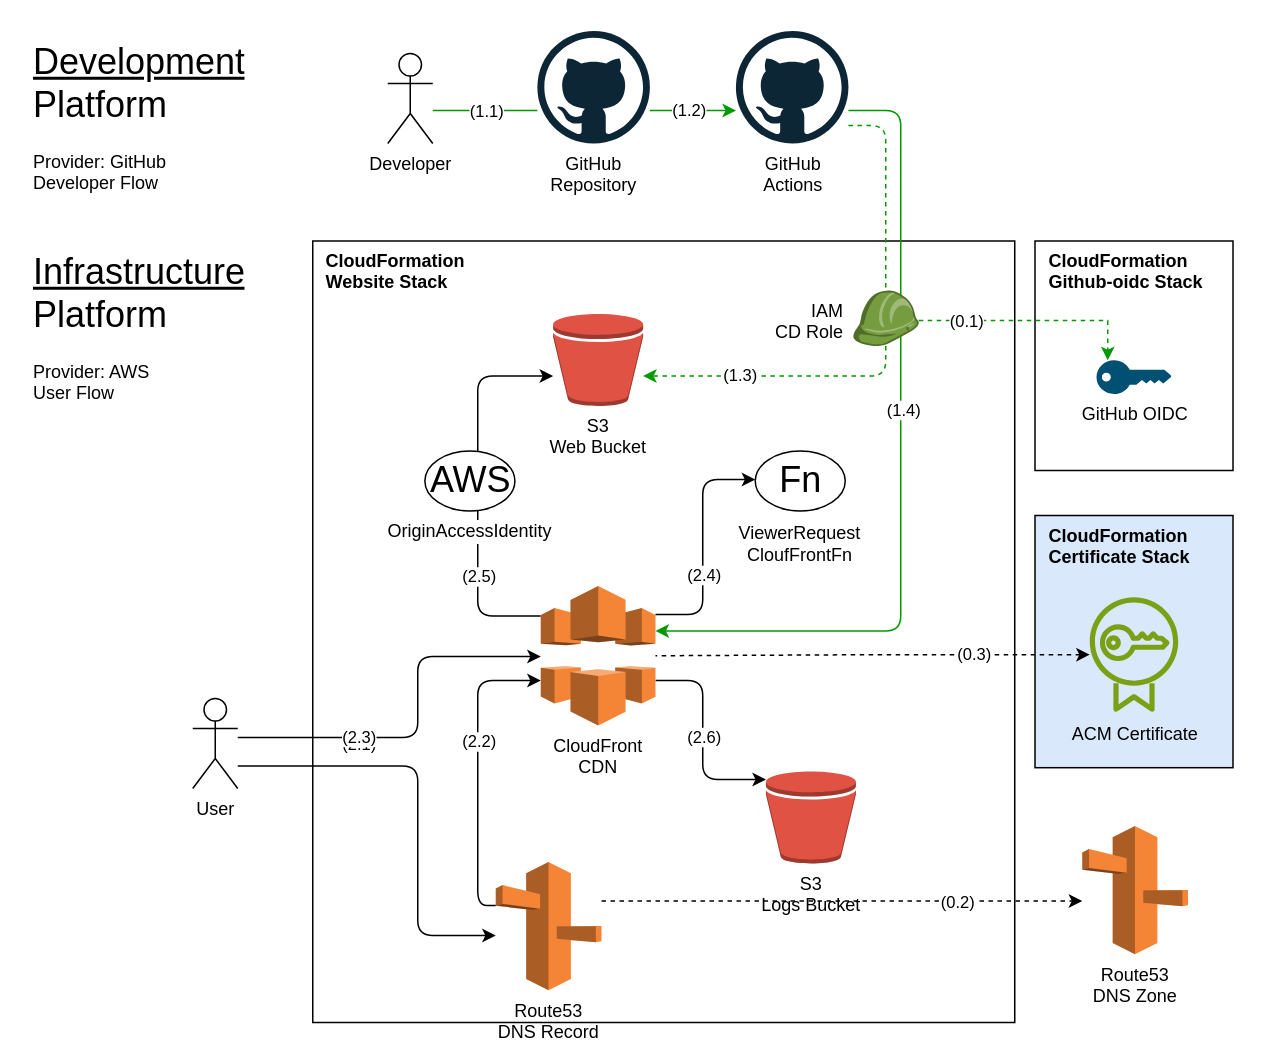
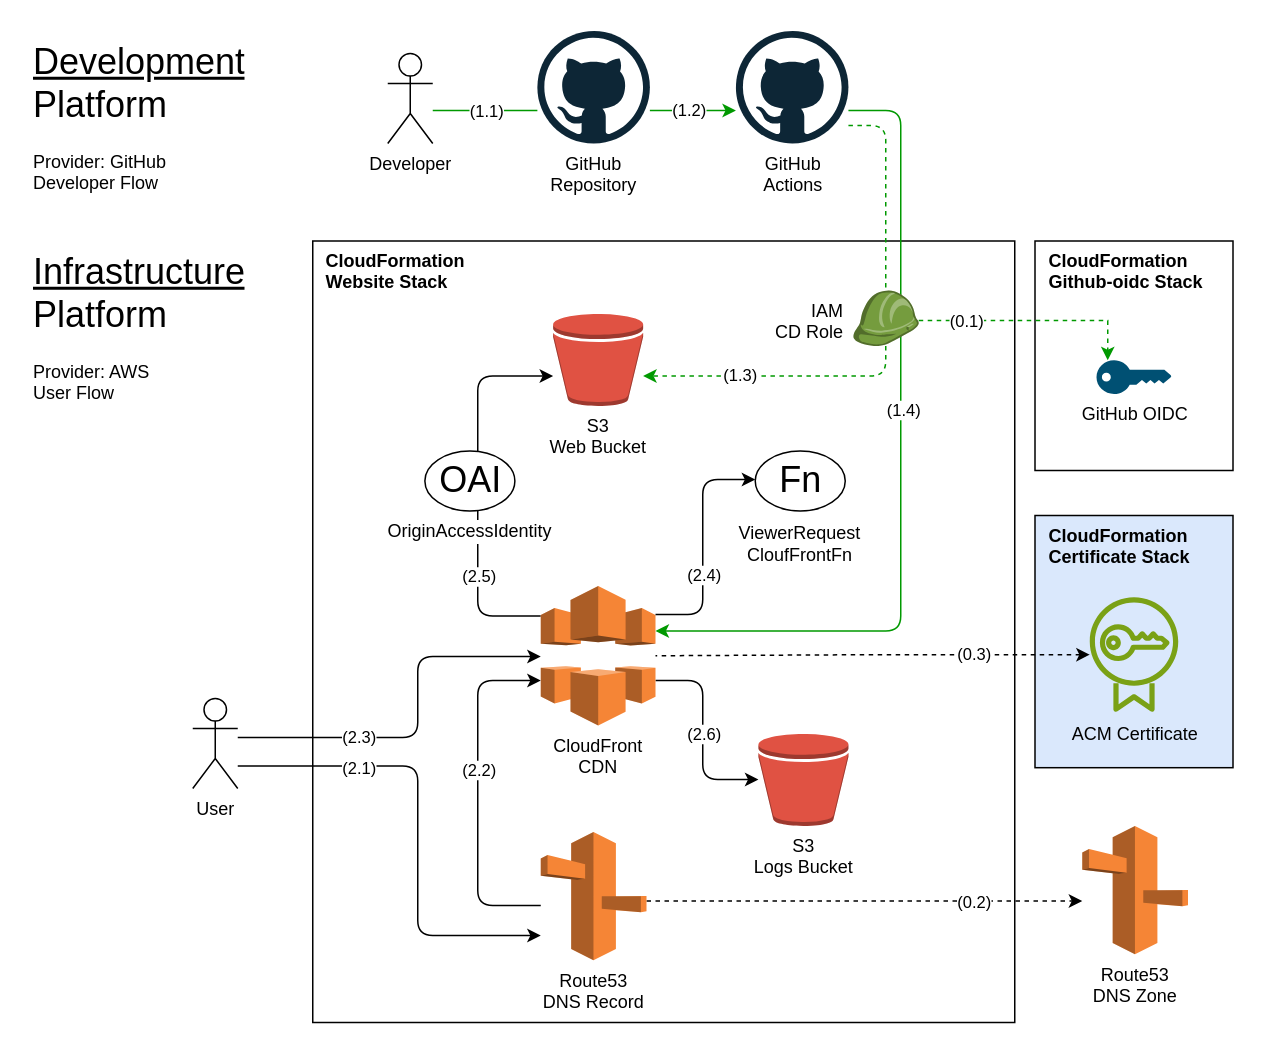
  <mxCell id="0" />
  <mxCell id="1" parent="0" />
  <mxCell id="2" value="CloudFormation&lt;br&gt;Certificate Stack" style="rounded=0;whiteSpace=wrap;html=1;verticalAlign=top;align=left;labelBackgroundColor=none;spacingLeft=7;fontColor=default;fontStyle=1;fillColor=#dae8fc;" parent="1" vertex="1"><mxGeometry x="689.5" y="343" width="132" height="168.13" as="geometry" /></mxCell>
  <mxCell id="3" value="CloudFormation&lt;br&gt;Github-oidc Stack" style="rounded=0;whiteSpace=wrap;html=1;verticalAlign=top;align=left;labelBackgroundColor=none;spacingLeft=7;fontColor=default;fontStyle=1;glass=0;shadow=0;" parent="1" vertex="1"><mxGeometry x="689.5" y="160" width="132" height="153" as="geometry" /></mxCell>
  <mxCell id="4" value="&lt;span style=&quot;&quot;&gt;CloudFormation&lt;/span&gt;&lt;div&gt;&lt;span style=&quot;&quot;&gt;Website Stack&lt;/span&gt;&lt;/div&gt;" style="rounded=0;whiteSpace=wrap;html=1;align=left;verticalAlign=top;labelBackgroundColor=none;labelBorderColor=none;textShadow=0;spacingLeft=7;spacingTop=0;fillColor=default;fontColor=default;fillStyle=auto;gradientColor=none;shadow=0;glass=0;movable=1;resizable=1;rotatable=1;deletable=1;editable=1;locked=0;connectable=1;fontStyle=1" parent="1" vertex="1"><mxGeometry x="208" y="160" width="468" height="521" as="geometry" /></mxCell>
  <mxCell id="5" style="edgeStyle=orthogonalEdgeStyle;rounded=1;orthogonalLoop=1;jettySize=auto;html=1;curved=0;strokeColor=#009900;strokeWidth=1;dashed=1;" parent="1" source="9" target="43" edge="1"><mxGeometry relative="1" as="geometry"><Array as="points"><mxPoint x="590" y="83" /><mxPoint x="590" y="250" /></Array></mxGeometry></mxCell>
  <mxCell id="6" value="(1.3)" style="edgeLabel;html=1;align=center;verticalAlign=middle;resizable=0;points=[];fontColor=default;" vertex="1" connectable="0" parent="5"><mxGeometry x="0.635" y="-1" relative="1" as="geometry"><mxPoint as="offset" /></mxGeometry></mxCell>
  <mxCell id="7" style="edgeStyle=orthogonalEdgeStyle;rounded=1;orthogonalLoop=1;jettySize=auto;html=1;jumpStyle=none;curved=0;strokeColor=#009900;strokeWidth=1;" parent="1" source="9" target="15" edge="1"><mxGeometry relative="1" as="geometry"><Array as="points"><mxPoint x="600" y="73" /><mxPoint x="600" y="420" /></Array></mxGeometry></mxCell>
  <mxCell id="8" value="(1.4)" style="edgeLabel;html=1;align=center;verticalAlign=middle;resizable=0;points=[];fontColor=default;" vertex="1" connectable="0" parent="7"><mxGeometry x="0.373" y="1" relative="1" as="geometry"><mxPoint y="-140" as="offset" /></mxGeometry></mxCell>
  <mxCell id="9" value="GitHub&lt;br&gt;Actions" style="dashed=0;outlineConnect=0;html=1;align=center;labelPosition=center;verticalLabelPosition=bottom;verticalAlign=top;shape=mxgraph.weblogos.github" parent="1" vertex="1"><mxGeometry x="490.12" y="20" width="75" height="75" as="geometry" /></mxCell>
  <mxCell id="10" value="" style="outlineConnect=0;dashed=0;verticalLabelPosition=bottom;verticalAlign=top;align=center;html=1;shape=mxgraph.aws3.role;fillColor=#759C3E;gradientColor=none;labelBackgroundColor=default;" parent="1" vertex="1"><mxGeometry x="568" y="193" width="43.98" height="37" as="geometry" /></mxCell>
  <mxCell id="11" style="edgeStyle=orthogonalEdgeStyle;rounded=1;orthogonalLoop=1;jettySize=auto;html=1;curved=0;strokeColor=default;" parent="1" source="15" target="42" edge="1"><mxGeometry relative="1" as="geometry"><Array as="points"><mxPoint x="468" y="453" /><mxPoint x="468" y="519" /></Array></mxGeometry></mxCell>
  <mxCell id="12" value="(2.6)" style="edgeLabel;html=1;align=center;verticalAlign=middle;resizable=0;points=[];fontColor=default;" vertex="1" connectable="0" parent="11"><mxGeometry x="0.022" y="1" relative="1" as="geometry"><mxPoint x="-1" y="-2" as="offset" /></mxGeometry></mxCell>
  <mxCell id="13" style="edgeStyle=orthogonalEdgeStyle;rounded=1;orthogonalLoop=1;jettySize=auto;html=1;curved=0;strokeColor=default;" parent="1" source="15" target="43" edge="1"><mxGeometry relative="1" as="geometry"><Array as="points"><mxPoint x="318" y="410" /><mxPoint x="318" y="250" /></Array></mxGeometry></mxCell>
  <mxCell id="14" value="(2.5)" style="edgeLabel;html=1;align=center;verticalAlign=middle;resizable=0;points=[];fontColor=default;" vertex="1" connectable="0" parent="13"><mxGeometry x="-0.578" y="-3" relative="1" as="geometry"><mxPoint x="-3" y="-16" as="offset" /></mxGeometry></mxCell>
  <mxCell id="15" value="CloudFront&lt;br&gt;CDN" style="outlineConnect=0;dashed=0;verticalLabelPosition=bottom;verticalAlign=top;align=center;html=1;shape=mxgraph.aws3.cloudfront;fillColor=#F58536;gradientColor=none;" parent="1" vertex="1"><mxGeometry x="360" y="390" width="76.5" height="93" as="geometry" /></mxCell>
  <mxCell id="16" value="Route53&lt;br&gt;DNS Zone" style="outlineConnect=0;dashed=0;verticalLabelPosition=bottom;verticalAlign=top;align=center;html=1;shape=mxgraph.aws3.route_53;fillColor=#F58536;gradientColor=none;" parent="1" vertex="1"><mxGeometry x="721" y="550" width="70.5" height="85.5" as="geometry" /></mxCell>
  <mxCell id="17" value="ACM Certificate" style="sketch=0;outlineConnect=0;fontColor=default;gradientColor=none;fillColor=#7AA116;strokeColor=none;dashed=0;verticalLabelPosition=bottom;verticalAlign=top;align=center;html=1;fontSize=12;fontStyle=0;aspect=fixed;pointerEvents=1;shape=mxgraph.aws4.certificate_manager;" parent="1" vertex="1"><mxGeometry x="726" y="396.75" width="59" height="78" as="geometry" /></mxCell>
  <mxCell id="18" style="edgeStyle=orthogonalEdgeStyle;rounded=1;orthogonalLoop=1;jettySize=auto;html=1;curved=0;strokeColor=default;" parent="1" source="15" target="21" edge="1"><mxGeometry relative="1" as="geometry"><Array as="points"><mxPoint x="468" y="409" /><mxPoint x="468" y="319" /></Array><mxPoint x="436.5" y="393" as="sourcePoint" /></mxGeometry></mxCell>
  <mxCell id="19" value="(2.4)" style="edgeLabel;html=1;align=center;verticalAlign=middle;resizable=0;points=[];fontColor=default;" parent="18" vertex="1" connectable="0"><mxGeometry x="-0.404" y="1" relative="1" as="geometry"><mxPoint x="1" y="-11" as="offset" /></mxGeometry></mxCell>
  <mxCell id="20" value="" style="group" parent="1" vertex="1" connectable="0"><mxGeometry x="498" y="300" width="94" height="95" as="geometry" /></mxCell>
  <mxCell id="21" value="Fn" style="shape=mxgraph.electrical.abstract.function;html=1;shadow=0;dashed=0;align=center;strokeWidth=1;fontSize=24;fontColor=default;" parent="20" vertex="1"><mxGeometry x="5" width="60" height="40" as="geometry" /></mxCell>
  <mxCell id="22" value="ViewerRequest&lt;br&gt;CloufFrontFn" style="text;html=1;align=center;verticalAlign=middle;whiteSpace=wrap;rounded=0;fillColor=default;" parent="20" vertex="1"><mxGeometry x="-17" y="53" width="104" height="17" as="geometry" /></mxCell>
  <mxCell id="23" style="edgeStyle=orthogonalEdgeStyle;rounded=0;orthogonalLoop=1;jettySize=auto;html=1;dashed=1;strokeColor=default;" edge="1" parent="1" source="25" target="16"><mxGeometry relative="1" as="geometry"><Array as="points"><mxPoint x="564" y="600" /><mxPoint x="564" y="600" /></Array></mxGeometry></mxCell>
  <mxCell id="24" value="(0.2)" style="edgeLabel;html=1;align=center;verticalAlign=middle;resizable=0;points=[];fontColor=default;" vertex="1" connectable="0" parent="23"><mxGeometry x="0.326" y="-2" relative="1" as="geometry"><mxPoint x="25" y="-2" as="offset" /></mxGeometry></mxCell>
- <mxCell id="25" value="Route53&lt;br&gt;DNS Record" style="outlineConnect=0;dashed=0;verticalLabelPosition=bottom;verticalAlign=top;align=center;html=1;shape=mxgraph.aws3.route_53;fillColor=#F58536;gradientColor=none;" parent="1" vertex="1"><mxGeometry x="330" y="574" width="70.5" height="85.5" as="geometry" /></mxCell>
+ <mxCell id="25" value="Route53&lt;br&gt;DNS Record" style="outlineConnect=0;dashed=0;verticalLabelPosition=bottom;verticalAlign=top;align=center;html=1;shape=mxgraph.aws3.route_53;fillColor=#F58536;gradientColor=none;" parent="1" vertex="1"><mxGeometry x="360" y="554" width="70.5" height="85.5" as="geometry" /></mxCell>
  <mxCell id="26" style="edgeStyle=orthogonalEdgeStyle;rounded=1;orthogonalLoop=1;jettySize=auto;html=1;curved=0;strokeColor=default;" parent="1" target="15" edge="1" source="25"><mxGeometry relative="1" as="geometry"><mxPoint x="266" y="460" as="sourcePoint" /><mxPoint x="360" y="460" as="targetPoint" /><Array as="points"><mxPoint x="318" y="603" /><mxPoint x="318" y="453" /></Array></mxGeometry></mxCell>
  <mxCell id="27" value="(2.2)" style="edgeLabel;html=1;align=center;verticalAlign=middle;resizable=0;points=[];fontColor=default;" parent="26" vertex="1" connectable="0"><mxGeometry x="-0.28" relative="1" as="geometry"><mxPoint y="-49" as="offset" /></mxGeometry></mxCell>
  <mxCell id="28" style="edgeStyle=orthogonalEdgeStyle;rounded=1;orthogonalLoop=1;jettySize=auto;html=1;curved=0;strokeColor=default;strokeWidth=1;" parent="1" target="25" edge="1" source="30"><mxGeometry relative="1" as="geometry"><mxPoint x="150" y="454" as="sourcePoint" /><Array as="points"><mxPoint x="278" y="510" /><mxPoint x="278" y="623" /></Array><mxPoint x="270.5" y="494.25" as="targetPoint" /></mxGeometry></mxCell>
  <mxCell id="29" value="(2.1)" style="edgeLabel;html=1;align=center;verticalAlign=middle;resizable=0;points=[];fontColor=default;" parent="28" vertex="1" connectable="0"><mxGeometry x="0.107" y="-1" relative="1" as="geometry"><mxPoint x="-39" y="-53" as="offset" /></mxGeometry></mxCell>
  <mxCell id="30" value="User" style="shape=umlActor;verticalLabelPosition=bottom;verticalAlign=top;html=1;outlineConnect=0;" parent="1" vertex="1"><mxGeometry x="128" y="465" width="30" height="60" as="geometry" /></mxCell>
  <mxCell id="31" style="edgeStyle=orthogonalEdgeStyle;rounded=1;orthogonalLoop=1;jettySize=auto;html=1;curved=0;strokeColor=default;strokeWidth=1;" parent="1" target="15" edge="1" source="30"><mxGeometry relative="1" as="geometry"><mxPoint x="20" y="456" as="sourcePoint" /><mxPoint x="346" y="436" as="targetPoint" /><Array as="points"><mxPoint x="278" y="491" /><mxPoint x="278" y="437" /></Array></mxGeometry></mxCell>
  <mxCell id="32" value="(2.3)" style="edgeLabel;html=1;align=center;verticalAlign=middle;resizable=0;points=[];fontColor=default;" parent="31" vertex="1" connectable="0"><mxGeometry x="-0.009" y="1" relative="1" as="geometry"><mxPoint x="-39" y="6" as="offset" /></mxGeometry></mxCell>
  <mxCell id="33" style="edgeStyle=orthogonalEdgeStyle;rounded=0;orthogonalLoop=1;jettySize=auto;html=1;startArrow=classic;startFill=1;endArrow=none;endFill=0;dashed=1;strokeColor=default;" parent="1" source="17" target="15" edge="1"><mxGeometry relative="1" as="geometry"><Array as="points" /></mxGeometry></mxCell>
  <mxCell id="34" value="(0.3)" style="edgeLabel;html=1;align=center;verticalAlign=middle;resizable=0;points=[];fontColor=default;" parent="33" vertex="1" connectable="0"><mxGeometry x="-0.285" y="-3" relative="1" as="geometry"><mxPoint x="26" y="3" as="offset" /></mxGeometry></mxCell>
  <mxCell id="35" style="edgeStyle=orthogonalEdgeStyle;rounded=0;orthogonalLoop=1;jettySize=auto;html=1;strokeColor=#009900;endArrow=none;" parent="1" source="37" target="40" edge="1"><mxGeometry relative="1" as="geometry"><Array as="points"><mxPoint x="348" y="73" /><mxPoint x="348" y="73" /></Array></mxGeometry></mxCell>
  <mxCell id="36" value="(1.1)" style="edgeLabel;html=1;align=center;verticalAlign=middle;resizable=0;points=[];fontColor=default;" parent="35" vertex="1" connectable="0"><mxGeometry x="0.131" y="-1" relative="1" as="geometry"><mxPoint x="-4" y="-1" as="offset" /></mxGeometry></mxCell>
  <mxCell id="37" value="Developer" style="shape=umlActor;verticalLabelPosition=bottom;verticalAlign=top;html=1;outlineConnect=0;" parent="1" vertex="1"><mxGeometry x="258" y="35" width="30" height="60" as="geometry" /></mxCell>
  <mxCell id="38" style="edgeStyle=orthogonalEdgeStyle;rounded=0;orthogonalLoop=1;jettySize=auto;html=1;strokeColor=#009900;" parent="1" source="40" target="9" edge="1"><mxGeometry relative="1" as="geometry"><Array as="points"><mxPoint x="478" y="73" /><mxPoint x="478" y="73" /></Array></mxGeometry></mxCell>
  <mxCell id="39" value="(1.2)" style="edgeLabel;html=1;align=center;verticalAlign=middle;resizable=0;points=[];fontColor=default;" parent="38" vertex="1" connectable="0"><mxGeometry x="0.082" y="-2" relative="1" as="geometry"><mxPoint x="-5" y="-3" as="offset" /></mxGeometry></mxCell>
  <mxCell id="40" value="GitHub&lt;br&gt;Repository" style="dashed=0;outlineConnect=0;html=1;align=center;labelPosition=center;verticalLabelPosition=bottom;verticalAlign=top;shape=mxgraph.weblogos.github" parent="1" vertex="1"><mxGeometry x="357.75" y="20" width="75" height="75" as="geometry" /></mxCell>
  <mxCell id="41" value="GitHub OIDC" style="points=[[0,0.5,0],[0.24,0,0],[0.5,0.28,0],[0.995,0.475,0],[0.5,0.72,0],[0.24,1,0]];verticalLabelPosition=bottom;sketch=0;html=1;verticalAlign=top;aspect=fixed;align=center;pointerEvents=1;shape=mxgraph.cisco19.key;fillColor=#005073;strokeColor=none;" parent="1" vertex="1"><mxGeometry x="730.5" y="239.5" width="50" height="22.5" as="geometry" /></mxCell>
- <mxCell id="42" value="&lt;span style=&quot;font-family: Helvetica; font-size: 12px; font-style: normal; font-variant-ligatures: normal; font-variant-caps: normal; font-weight: 400; letter-spacing: normal; orphans: 2; text-align: center; text-indent: 0px; text-transform: none; widows: 2; word-spacing: 0px; -webkit-text-stroke-width: 0px; white-space: nowrap; text-decoration-thickness: initial; text-decoration-style: initial; text-decoration-color: initial; float: none; display: inline !important;&quot;&gt;S3&lt;/span&gt;&lt;br style=&quot;forced-color-adjust: none; font-family: Helvetica; font-size: 12px; font-style: normal; font-variant-ligatures: normal; font-variant-caps: normal; font-weight: 400; letter-spacing: normal; orphans: 2; text-align: center; text-indent: 0px; text-transform: none; widows: 2; word-spacing: 0px; -webkit-text-stroke-width: 0px; white-space: nowrap; text-decoration-thickness: initial; text-decoration-style: initial; text-decoration-color: initial;&quot;&gt;&lt;span style=&quot;font-family: Helvetica; font-size: 12px; font-style: normal; font-variant-ligatures: normal; font-variant-caps: normal; font-weight: 400; letter-spacing: normal; orphans: 2; text-align: center; text-indent: 0px; text-transform: none; widows: 2; word-spacing: 0px; -webkit-text-stroke-width: 0px; white-space: nowrap; text-decoration-thickness: initial; text-decoration-style: initial; text-decoration-color: initial; float: none; display: inline !important;&quot;&gt;Logs&lt;/span&gt;&amp;nbsp;Bucket" style="outlineConnect=0;dashed=0;verticalLabelPosition=bottom;verticalAlign=top;align=center;html=1;shape=mxgraph.aws3.bucket;fillColor=#E05243;gradientColor=none;fontColor=default;" parent="1" vertex="1"><mxGeometry x="510.12" y="513.5" width="60" height="61.5" as="geometry" /></mxCell>
+ <mxCell id="42" value="&lt;span style=&quot;font-family: Helvetica; font-size: 12px; font-style: normal; font-variant-ligatures: normal; font-variant-caps: normal; font-weight: 400; letter-spacing: normal; orphans: 2; text-align: center; text-indent: 0px; text-transform: none; widows: 2; word-spacing: 0px; -webkit-text-stroke-width: 0px; white-space: nowrap; text-decoration-thickness: initial; text-decoration-style: initial; text-decoration-color: initial; float: none; display: inline !important;&quot;&gt;S3&lt;/span&gt;&lt;br style=&quot;forced-color-adjust: none; font-family: Helvetica; font-size: 12px; font-style: normal; font-variant-ligatures: normal; font-variant-caps: normal; font-weight: 400; letter-spacing: normal; orphans: 2; text-align: center; text-indent: 0px; text-transform: none; widows: 2; word-spacing: 0px; -webkit-text-stroke-width: 0px; white-space: nowrap; text-decoration-thickness: initial; text-decoration-style: initial; text-decoration-color: initial;&quot;&gt;&lt;span style=&quot;font-family: Helvetica; font-size: 12px; font-style: normal; font-variant-ligatures: normal; font-variant-caps: normal; font-weight: 400; letter-spacing: normal; orphans: 2; text-align: center; text-indent: 0px; text-transform: none; widows: 2; word-spacing: 0px; -webkit-text-stroke-width: 0px; white-space: nowrap; text-decoration-thickness: initial; text-decoration-style: initial; text-decoration-color: initial; float: none; display: inline !important;&quot;&gt;Logs&lt;/span&gt;&amp;nbsp;Bucket" style="outlineConnect=0;dashed=0;verticalLabelPosition=bottom;verticalAlign=top;align=center;html=1;shape=mxgraph.aws3.bucket;fillColor=#E05243;gradientColor=none;fontColor=default;" parent="1" vertex="1"><mxGeometry x="505.12" y="488.5" width="60" height="61.5" as="geometry" /></mxCell>
  <mxCell id="43" value="&lt;span style=&quot;font-family: Helvetica; font-size: 12px; font-style: normal; font-variant-ligatures: normal; font-variant-caps: normal; font-weight: 400; letter-spacing: normal; orphans: 2; text-align: center; text-indent: 0px; text-transform: none; widows: 2; word-spacing: 0px; -webkit-text-stroke-width: 0px; white-space: nowrap; text-decoration-thickness: initial; text-decoration-style: initial; text-decoration-color: initial; float: none; display: inline !important;&quot;&gt;S3&lt;/span&gt;&lt;br style=&quot;forced-color-adjust: none; font-family: Helvetica; font-size: 12px; font-style: normal; font-variant-ligatures: normal; font-variant-caps: normal; font-weight: 400; letter-spacing: normal; orphans: 2; text-align: center; text-indent: 0px; text-transform: none; widows: 2; word-spacing: 0px; -webkit-text-stroke-width: 0px; white-space: nowrap; text-decoration-thickness: initial; text-decoration-style: initial; text-decoration-color: initial;&quot;&gt;&lt;span style=&quot;font-family: Helvetica; font-size: 12px; font-style: normal; font-variant-ligatures: normal; font-variant-caps: normal; font-weight: 400; letter-spacing: normal; orphans: 2; text-align: center; text-indent: 0px; text-transform: none; widows: 2; word-spacing: 0px; -webkit-text-stroke-width: 0px; white-space: nowrap; text-decoration-thickness: initial; text-decoration-style: initial; text-decoration-color: initial; float: none; display: inline !important;&quot;&gt;Web Bucket&lt;/span&gt;" style="outlineConnect=0;dashed=0;verticalLabelPosition=bottom;verticalAlign=top;align=center;html=1;shape=mxgraph.aws3.bucket;fillColor=#E05243;gradientColor=none;fontColor=default;" parent="1" vertex="1"><mxGeometry x="368.25" y="208.5" width="60" height="61.5" as="geometry" /></mxCell>
  <mxCell id="44" value="" style="group;fontColor=default;" parent="1" vertex="1" connectable="0"><mxGeometry x="258" y="300" width="110" height="56" as="geometry" /></mxCell>
- <mxCell id="45" value="AWS" style="shape=mxgraph.electrical.abstract.function;html=1;shadow=0;dashed=0;align=center;strokeWidth=1;fontSize=24;" parent="44" vertex="1"><mxGeometry x="24.75" width="60" height="40" as="geometry" /></mxCell>
+ <mxCell id="45" value="OAI" style="shape=mxgraph.electrical.abstract.function;html=1;shadow=0;dashed=0;align=center;strokeWidth=1;fontSize=24;" parent="44" vertex="1"><mxGeometry x="24.75" width="60" height="40" as="geometry" /></mxCell>
  <mxCell id="46" value="OriginAccessIdentity" style="text;html=1;align=center;verticalAlign=middle;whiteSpace=wrap;rounded=0;fillColor=default;labelBackgroundColor=none;" parent="44" vertex="1"><mxGeometry y="46" width="110" height="16" as="geometry" /></mxCell>
  <mxCell id="47" style="edgeStyle=orthogonalEdgeStyle;rounded=0;orthogonalLoop=1;jettySize=auto;html=1;dashed=1;strokeColor=#009900;fontColor=#009900;" parent="1" source="10" target="41" edge="1"><mxGeometry relative="1" as="geometry"><Array as="points"><mxPoint x="738" y="213" /></Array></mxGeometry></mxCell>
  <mxCell id="48" value="&lt;font&gt;(0.1)&lt;/font&gt;" style="edgeLabel;html=1;align=center;verticalAlign=middle;resizable=0;points=[];fontColor=default;" vertex="1" connectable="0" parent="47"><mxGeometry x="-0.641" y="1" relative="1" as="geometry"><mxPoint x="5" y="1" as="offset" /></mxGeometry></mxCell>
  <mxCell id="49" value="&lt;h1 style=&quot;margin-top: 0px;&quot;&gt;&lt;u&gt;&lt;span style=&quot;font-weight: normal;&quot;&gt;Development&lt;/span&gt;&lt;br&gt;&lt;/u&gt;&lt;span style=&quot;font-weight: normal;&quot;&gt;Platform&lt;/span&gt;&lt;/h1&gt;&lt;p&gt;Provider: GitHub&lt;br&gt;Developer Flow&lt;/p&gt;" style="text;html=1;whiteSpace=wrap;overflow=hidden;rounded=0;" parent="1" vertex="1"><mxGeometry x="20" y="20" width="168" height="113" as="geometry" /></mxCell>
  <mxCell id="50" value="&lt;h1 style=&quot;margin-top: 0px;&quot;&gt;&lt;u&gt;&lt;span style=&quot;font-weight: normal;&quot;&gt;Infrastructure&lt;/span&gt;&lt;br&gt;&lt;/u&gt;&lt;span style=&quot;font-weight: normal;&quot;&gt;Platform&lt;/span&gt;&lt;/h1&gt;&lt;p&gt;Provider: AWS&lt;br&gt;User Flow&lt;br&gt;&lt;/p&gt;" style="text;html=1;whiteSpace=wrap;overflow=hidden;rounded=0;" parent="1" vertex="1"><mxGeometry x="20" y="160" width="168" height="113" as="geometry" /></mxCell>
  <mxCell id="51" value="&lt;div style=&quot;&quot;&gt;&lt;span style=&quot;background-color: initial;&quot;&gt;IAM&lt;/span&gt;&lt;/div&gt;CD Role" style="text;strokeColor=none;fillColor=none;align=right;verticalAlign=middle;spacingLeft=4;spacingRight=4;overflow=hidden;points=[[0,0.5],[1,0.5]];portConstraint=eastwest;rotatable=0;whiteSpace=wrap;html=1;" vertex="1" parent="1"><mxGeometry x="507.62" y="196.5" width="60" height="30" as="geometry" /></mxCell>
